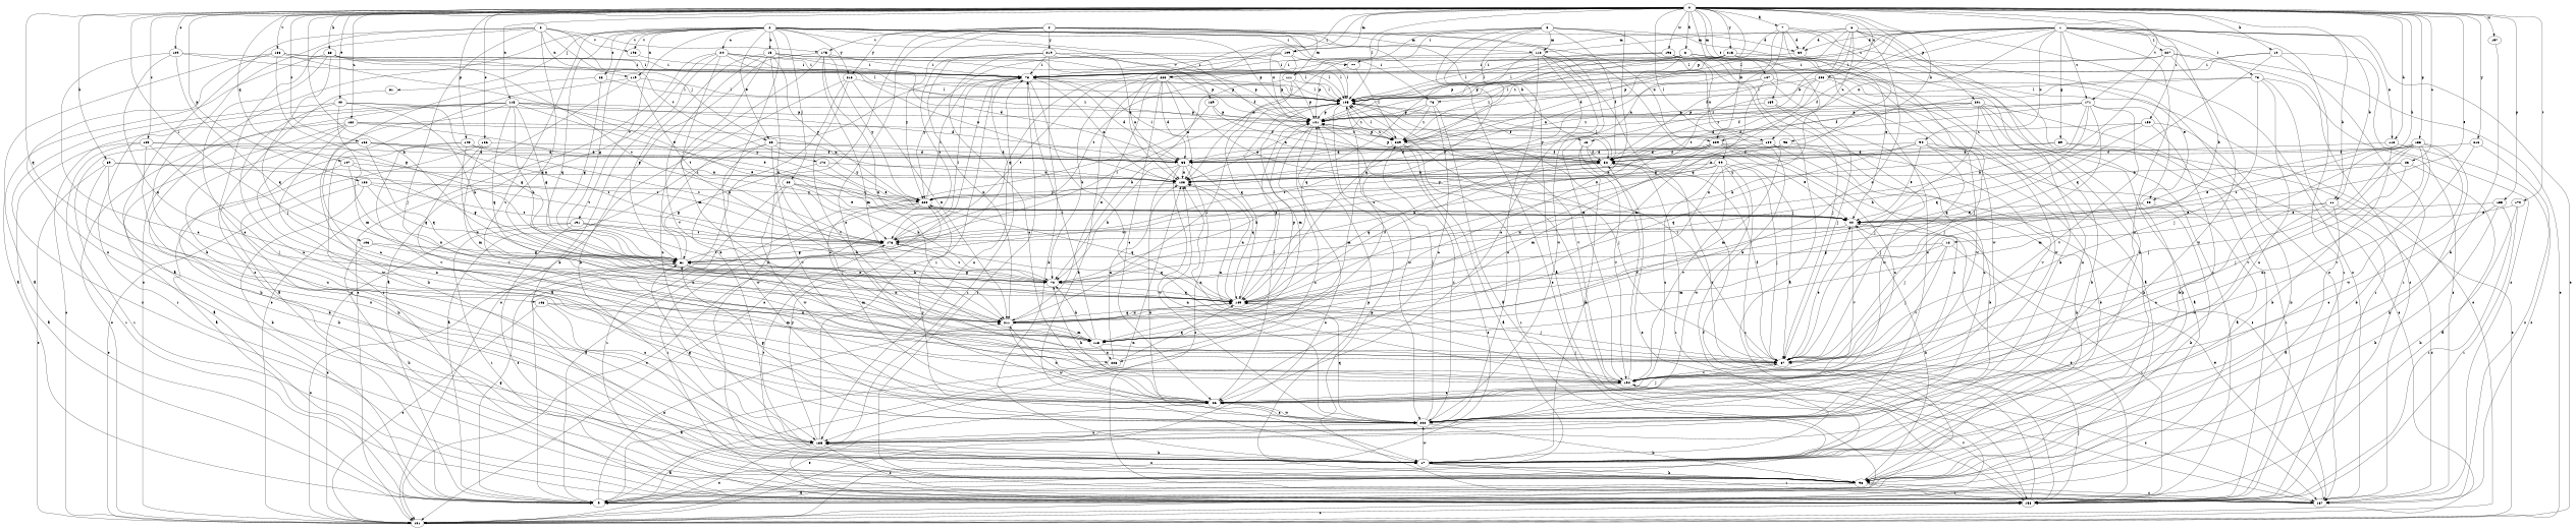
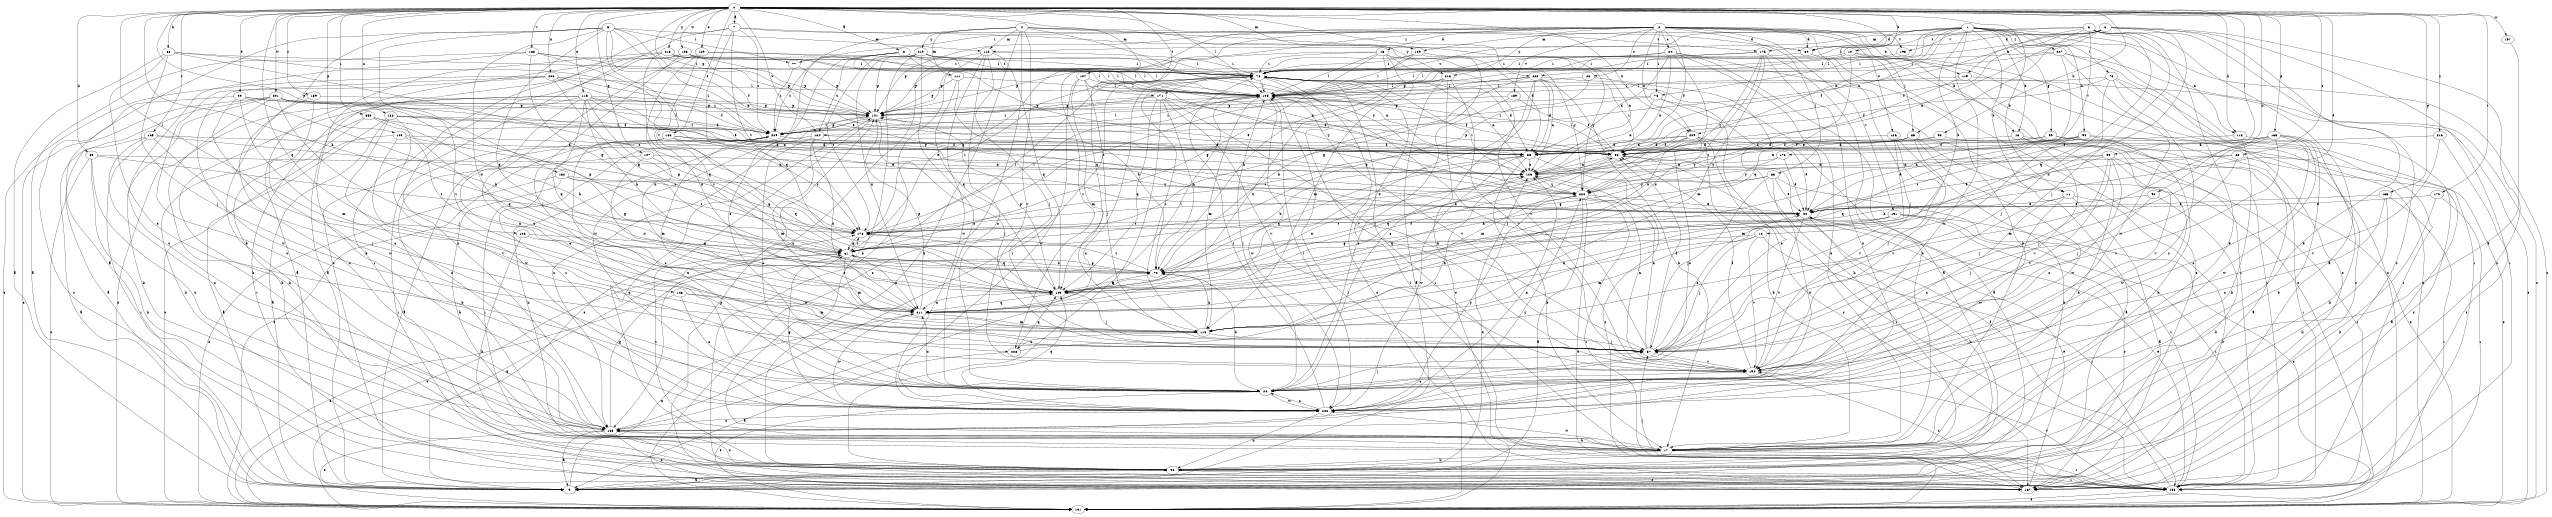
  strict digraph {
    0
    7
    8
    10
    11
    23
    40
    44
    68
    70
    89
    90
    93
    99
    103
    105
    107
    109
    115
    118
    126
    129
    132
    133
    135
    140
    141
    146
    147
-   150
+   150 [label=350]
    159
    165
    166
    170
    171
    182
    184
    188
    197
    198
    201
    203
    209
    215
    216
    223
    34
    158
    149
    167
    176
    35
    229
    202
    123
    78
    131
    9
    26
    87
    61
    113
    96
    194
    185
    52
    220
    211
    17
    1
    12
    13
    59
    73
    76
    94
    227
    2
    15
    24
    n81 [label=28]
    77
-   81
    83
    85
    119
    189
    191
    193
    218
    228
    3
    172
    175
    4
    111
    112
    219
    5
    6
    0 -> 7 [label=a]
    0 -> 8 [label=a]
    0 -> 10 [label=b]
    0 -> 11 [label=b]
    0 -> 23 [label=c]
    0 -> 40 [label=e]
    0 -> 44 [label=e]
    0 -> 68 [label=h]
    0 -> 70 [label=h]
    0 -> 89 [label=k]
    0 -> 90 [label=k]
    0 -> 93 [label=k]
    0 -> 99 [label=l]
    0 -> 103 [label=l]
    0 -> 105 [label=l]
    0 -> 107 [label=m]
    0 -> 109 [label=m]
    0 -> 115 [label=n]
    0 -> 118 [label=h]
    0 -> 126 [label=o]
    0 -> 129 [label=o]
    0 -> 132 [label=p]
    0 -> 133 [label=p]
    0 -> 135 [label=p]
    0 -> 140 [label=p]
    0 -> 141 [label=p]
    0 -> 146 [label=q]
    0 -> 147 [label=q]
    0 -> 150 [label=r]
    0 -> 159 [label=s]
    0 -> 165 [label=s]
    0 -> 166 [label=s]
    0 -> 170 [label=t]
    0 -> 171 [label=t]
    0 -> 182 [label=u]
-   184 -> 0 [label=u]
+   0 -> 184 [label=u]
    0 -> 188 [label=v]
    0 -> 197 [label=w]
    0 -> 198 [label=w]
-   0 -> 201 [label=p]
+   0 -> 201 [label=w]
    0 -> 203 [label=x]
    0 -> 209 [label=x]
    0 -> 215 [label=y]
    0 -> 216 [label=y]
    0 -> 223 [label=z]
    7 -> 34 [label=d]
    7 -> 158 [label=r]
    7 -> 149 [label=q]
    7 -> 167 [label=s]
    7 -> 176 [label=t]
    7 -> 35 [label=d]
    7 -> 229 [label=z]
-   8 -> 90 [label=e]
+   8 -> 44 [label=e]
    8 -> 105 [label=l]
    8 -> 184 [label=u]
    8 -> 229 [label=z]
    8 -> 202 [label=w]
    8 -> 123 [label=n]
    8 -> 78 [label=i]
    10 -> 105 [label=l]
    10 -> 158 [label=r]
    10 -> 149 [label=q]
    10 -> 167 [label=s]
    10 -> 78 [label=i]
+   10 -> 131 [label=o]
    11 -> 44 [label=e]
    11 -> 167 [label=s]
    11 -> 202 [label=w]
    11 -> 9 [label=a]
    11 -> 26 [label=c]
    23 -> 44 [label=e]
    23 -> 123 [label=n]
    23 -> 9 [label=a]
    23 -> 87 [label=j]
    40 -> 70 [label=h]
    40 -> 141 [label=p]
    40 -> 167 [label=s]
    40 -> 26 [label=c]
    40 -> 61 [label=g]
    40 -> 113 [label=m]
    44 -> 176 [label=t]
    44 -> 96 [label=k]
    44 -> 194 [label=v]
    68 -> 176 [label=t]
    68 -> 229 [label=z]
    68 -> 78 [label=i]
    68 -> 9 [label=a]
    68 -> 26 [label=c]
    68 -> 87 [label=j]
    70 -> 149 [label=q]
    70 -> 176 [label=t]
    70 -> 61 [label=g]
    89 -> 176 [label=t]
    89 -> 123 [label=n]
    89 -> 131 [label=o]
    89 -> 96 [label=k]
    89 -> 185 [label=u]
    90 -> 44 [label=e]
    90 -> 87 [label=j]
    90 -> 96 [label=k]
    93 -> 35 [label=d]
    93 -> 194 [label=v]
    93 -> 52 [label=f]
    99 -> 70 [label=h]
    99 -> 158 [label=r]
    99 -> 202 [label=w]
    99 -> 123 [label=n]
    99 -> 26 [label=c]
    99 -> 87 [label=j]
    99 -> 194 [label=v]
    99 -> 220 [label=y]
    103 -> 61 [label=g]
    103 -> 96 [label=k]
    103 -> 211 [label=x]
    105 -> 141 [label=p]
    105 -> 229 [label=z]
    105 -> 202 [label=w]
    105 -> 113 [label=m]
    105 -> 194 [label=v]
    105 -> 52 [label=f]
    107 -> 105 [label=l]
    107 -> 202 [label=w]
    107 -> 87 [label=j]
    107 -> 113 [label=m]
    107 -> 220 [label=y]
    109 -> 105 [label=l]
    109 -> 141 [label=p]
    109 -> 78 [label=i]
    109 -> 61 [label=g]
    109 -> 220 [label=y]
    115 -> 44 [label=e]
    115 -> 70 [label=h]
    115 -> 141 [label=p]
    115 -> 158 [label=r]
    115 -> 149 [label=q]
    115 -> 35 [label=d]
    115 -> 131 [label=o]
    115 -> 26 [label=c]
    115 -> 61 [label=g]
    115 -> 96 [label=k]
    115 -> 220 [label=y]
    118 -> 167 [label=s]
    118 -> 52 [label=f]
    118 -> 17 [label=b]
    126 -> 35 [label=d]
    126 -> 113 [label=m]
    126 -> 96 [label=k]
    126 -> 194 [label=v]
    129 -> 105 [label=l]
    129 -> 149 [label=q]
    129 -> 78 [label=i]
    129 -> 26 [label=c]
    129 -> 211 [label=x]
    132 -> 176 [label=t]
    132 -> 131 [label=o]
    132 -> 61 [label=g]
    132 -> 220 [label=y]
    132 -> 17 [label=b]
    133 -> 176 [label=t]
    133 -> 202 [label=w]
    133 -> 26 [label=c]
    133 -> 87 [label=j]
    133 -> 113 [label=m]
    133 -> 96 [label=k]
    133 -> 194 [label=v]
    133 -> 52 [label=f]
    133 -> 17 [label=b]
    135 -> 44 [label=e]
    135 -> 158 [label=r]
    135 -> 26 [label=c]
    135 -> 96 [label=k]
    140 -> 176 [label=t]
    140 -> 35 [label=d]
    140 -> 9 [label=a]
    140 -> 194 [label=v]
    140 -> 211 [label=x]
    141 -> 229 [label=z]
    141 -> 131 [label=o]
    141 -> 87 [label=j]
    141 -> 185 [label=u]
    146 -> 131 [label=o]
    146 -> 26 [label=c]
    146 -> 113 [label=m]
    146 -> 211 [label=x]
    147 -> 123 [label=n]
    147 -> 61 [label=g]
    147 -> 211 [label=x]
    147 -> 17 [label=b]
    150 -> 70 [label=h]
    150 -> 149 [label=q]
    150 -> 229 [label=z]
    150 -> 96 [label=k]
    150 -> 17 [label=b]
    159 -> 141 [label=p]
    159 -> 202 [label=w]
    159 -> 185 [label=u]
    165 -> 158 [label=r]
    165 -> 176 [label=t]
    165 -> 35 [label=d]
    165 -> 9 [label=a]
    165 -> 87 [label=j]
    165 -> 185 [label=u]
    166 -> 158 [label=r]
    166 -> 149 [label=q]
    166 -> 176 [label=t]
    166 -> 35 [label=d]
    166 -> 26 [label=c]
    166 -> 52 [label=f]
    170 -> 44 [label=e]
    170 -> 158 [label=r]
    170 -> 96 [label=k]
    171 -> 70 [label=h]
    171 -> 141 [label=p]
    171 -> 149 [label=q]
    171 -> 35 [label=d]
    171 -> 229 [label=z]
    171 -> 87 [label=j]
    171 -> 96 [label=k]
    171 -> 194 [label=v]
    182 -> 44 [label=e]
    182 -> 229 [label=z]
    182 -> 202 [label=w]
    182 -> 123 [label=n]
    182 -> 131 [label=o]
    182 -> 9 [label=a]
    182 -> 185 [label=u]
    184 -> 35 [label=d]
    184 -> 26 [label=c]
    184 -> 113 [label=m]
    184 -> 96 [label=k]
    184 -> 211 [label=x]
    188 -> 44 [label=e]
    188 -> 105 [label=l]
    188 -> 78 [label=i]
    188 -> 9 [label=a]
    188 -> 61 [label=g]
    188 -> 185 [label=u]
    197 -> 17 [label=b]
    198 -> 105 [label=l]
    198 -> 141 [label=p]
    198 -> 78 [label=i]
    198 -> 9 [label=a]
    198 -> 87 [label=j]
    198 -> 185 [label=u]
    201 -> 141 [label=p]
    201 -> 229 [label=z]
    201 -> 131 [label=o]
    201 -> 9 [label=a]
    201 -> 87 [label=j]
    201 -> 96 [label=k]
    201 -> 52 [label=f]
    201 -> 17 [label=b]
    203 -> 105 [label=l]
    203 -> 229 [label=z]
    203 -> 202 [label=w]
    203 -> 131 [label=o]
    203 -> 61 [label=g]
    203 -> 185 [label=u]
    203 -> 52 [label=f]
    209 -> 44 [label=e]
    209 -> 70 [label=h]
    209 -> 167 [label=s]
    209 -> 176 [label=t]
    209 -> 35 [label=d]
    209 -> 26 [label=c]
    209 -> 113 [label=m]
    209 -> 52 [label=f]
    209 -> 17 [label=b]
    215 -> 105 [label=l]
    215 -> 141 [label=p]
    215 -> 78 [label=i]
    215 -> 9 [label=a]
    215 -> 211 [label=x]
    215 -> 17 [label=b]
    216 -> 167 [label=s]
    216 -> 35 [label=d]
    216 -> 194 [label=v]
    223 -> 44 [label=e]
    223 -> 70 [label=h]
    223 -> 105 [label=l]
    223 -> 176 [label=t]
    223 -> 35 [label=d]
    223 -> 123 [label=n]
    223 -> 26 [label=c]
    223 -> 211 [label=x]
    223 -> 17 [label=b]
    34 -> 78 [label=i]
    34 -> 87 [label=j]
    158 -> 44 [label=e]
    158 -> 131 [label=o]
    158 -> 87 [label=j]
    158 -> 194 [label=v]
    158 -> 52 [label=f]
    149 -> 141 [label=p]
    149 -> 123 [label=n]
    149 -> 87 [label=j]
    149 -> 52 [label=f]
    149 -> 211 [label=x]
    167 -> 44 [label=e]
    167 -> 105 [label=l]
    167 -> 141 [label=p]
    167 -> 78 [label=i]
    176 -> 105 [label=l]
    176 -> 149 [label=q]
    176 -> 78 [label=i]
    176 -> 61 [label=g]
    35 -> 70 [label=h]
    35 -> 149 [label=q]
    35 -> 167 [label=s]
    35 -> 202 [label=w]
    35 -> 123 [label=n]
    35 -> 17 [label=b]
    229 -> 105 [label=l]
    229 -> 141 [label=p]
    229 -> 158 [label=r]
    229 -> 131 [label=o]
    229 -> 9 [label=a]
    229 -> 113 [label=m]
    229 -> 52 [label=f]
    202 -> 105 [label=l]
    202 -> 149 [label=q]
    202 -> 229 [label=z]
    202 -> 123 [label=n]
+   202 -> 78 [label=i]
    202 -> 26 [label=c]
    202 -> 61 [label=g]
    202 -> 96 [label=k]
    202 -> 185 [label=u]
    202 -> 220 [label=y]
    123 -> 220 [label=y]
    78 -> 105 [label=l]
    78 -> 158 [label=r]
    78 -> 35 [label=d]
    78 -> 123 [label=n]
    78 -> 131 [label=o]
    78 -> 194 [label=v]
    78 -> 185 [label=u]
    9 -> 123 [label=n]
    9 -> 61 [label=g]
    9 -> 211 [label=x]
    26 -> 70 [label=h]
    26 -> 105 [label=l]
    26 -> 202 [label=w]
    26 -> 131 [label=o]
    26 -> 87 [label=j]
    26 -> 211 [label=x]
    87 -> 44 [label=e]
    87 -> 105 [label=l]
    87 -> 123 [label=n]
    87 -> 194 [label=v]
    87 -> 52 [label=f]
    61 -> 70 [label=h]
    61 -> 176 [label=t]
    61 -> 78 [label=i]
    61 -> 131 [label=o]
    61 -> 113 [label=m]
    61 -> 211 [label=x]
    113 -> 70 [label=h]
    113 -> 78 [label=i]
    113 -> 87 [label=j]
    113 -> 228 [label=c]
    96 -> 141 [label=p]
    96 -> 158 [label=r]
    96 -> 167 [label=s]
    96 -> 9 [label=a]
    96 -> 185 [label=u]
    194 -> 167 [label=s]
    194 -> 123 [label=n]
    194 -> 26 [label=c]
    194 -> 52 [label=f]
    185 -> 167 [label=s]
    185 -> 78 [label=i]
    185 -> 131 [label=o]
    185 -> 9 [label=a]
    185 -> 61 [label=g]
    185 -> 220 [label=y]
    185 -> 17 [label=b]
    52 -> 105 [label=l]
    52 -> 141 [label=p]
    52 -> 158 [label=r]
    52 -> 149 [label=q]
    52 -> 123 [label=n]
    52 -> 78 [label=i]
    220 -> 44 [label=e]
    220 -> 158 [label=r]
    220 -> 149 [label=q]
    220 -> 78 [label=i]
    220 -> 131 [label=o]
    220 -> 9 [label=a]
    211 -> 105 [label=l]
    211 -> 141 [label=p]
    211 -> 149 [label=q]
    211 -> 202 [label=w]
    211 -> 113 [label=m]
    17 -> 158 [label=r]
    17 -> 176 [label=t]
    17 -> 202 [label=w]
    17 -> 96 [label=k]
    1 -> 11 [label=b]
    1 -> 105 [label=l]
    1 -> 109 [label=m]
    1 -> 118 [label=n]
    1 -> 171 [label=t]
    1 -> 209 [label=x]
    1 -> 223 [label=z]
    1 -> 34 [label=d]
    1 -> 158 [label=r]
    1 -> 202 [label=w]
    1 -> 131 [label=o]
    1 -> 52 [label=f]
    1 -> 12 [label=b]
    1 -> 13 [label=b]
    1 -> 59 [label=g]
    1 -> 73 [label=i]
    1 -> 76 [label=i]
    1 -> 94 [label=k]
    1 -> 227 [label=z]
    12 -> 158 [label=r]
    12 -> 87 [label=j]
    12 -> 61 [label=g]
    12 -> 113 [label=m]
    12 -> 194 [label=v]
    13 -> 131 [label=o]
    13 -> 194 [label=v]
    13 -> 52 [label=f]
    13 -> 17 [label=b]
    59 -> 158 [label=r]
    59 -> 35 [label=d]
    59 -> 131 [label=o]
    59 -> 220 [label=y]
    73 -> 105 [label=l]
    73 -> 158 [label=r]
    73 -> 167 [label=s]
    73 -> 87 [label=j]
    73 -> 185 [label=u]
    73 -> 52 [label=f]
    76 -> 141 [label=p]
    76 -> 229 [label=z]
    76 -> 123 [label=n]
    76 -> 9 [label=a]
    76 -> 26 [label=c]
    94 -> 44 [label=e]
    94 -> 149 [label=q]
    94 -> 35 [label=d]
    94 -> 123 [label=n]
    94 -> 9 [label=a]
    94 -> 87 [label=j]
    94 -> 17 [label=b]
    227 -> 70 [label=h]
    227 -> 141 [label=p]
    227 -> 167 [label=s]
    227 -> 202 [label=w]
    227 -> 78 [label=i]
    227 -> 131 [label=o]
    2 -> 141 [label=p]
    2 -> 209 [label=x]
    2 -> 34 [label=d]
    2 -> 149 [label=q]
    2 -> 131 [label=o]
    2 -> 61 [label=g]
    2 -> 52 [label=f]
    2 -> 17 [label=b]
    2 -> 13 [label=b]
    2 -> 76 [label=i]
    2 -> 15 [label=b]
    2 -> 24 [label=c]
    2 -> n81 [label=c]
    2 -> 77 [label=i]
-   2 -> 81 [label=j]
    2 -> 83 [label=j]
-   2 -> 85 [label=e]
+   2 -> 85 [label=j]
    2 -> 119 [label=n]
    2 -> 189 [label=v]
    2 -> 191 [label=v]
    2 -> 193 [label=v]
    2 -> 218 [label=y]
    2 -> 228 [label=z]
    15 -> 70 [label=h]
    15 -> 105 [label=l]
    15 -> 141 [label=p]
    15 -> 78 [label=i]
    15 -> 61 [label=g]
    15 -> 113 [label=m]
    15 -> 194 [label=v]
    15 -> 220 [label=y]
    24 -> 105 [label=l]
    24 -> 35 [label=d]
    24 -> 123 [label=n]
    24 -> 78 [label=i]
    24 -> 131 [label=o]
    24 -> 9 [label=a]
    24 -> 211 [label=x]
    24 -> 17 [label=b]
    n81 -> 105 [label=l]
    n81 -> 61 [label=g]
    n81 -> 96 [label=k]
    77 -> 141 [label=p]
    77 -> 229 [label=z]
-   81 -> 9 [label=a]
    83 -> 44 [label=e]
    83 -> 70 [label=h]
    83 -> 158 [label=r]
    83 -> 202 [label=w]
    83 -> 87 [label=j]
    83 -> 220 [label=y]
    85 -> 35 [label=d]
    85 -> 202 [label=w]
    85 -> 9 [label=a]
    85 -> 194 [label=v]
    85 -> 52 [label=f]
    85 -> 220 [label=y]
    119 -> 105 [label=l]
    119 -> 158 [label=r]
    119 -> 176 [label=t]
    119 -> 131 [label=o]
    189 -> 141 [label=p]
    189 -> 26 [label=c]
    189 -> 52 [label=f]
    191 -> 70 [label=h]
    191 -> 158 [label=r]
    191 -> 167 [label=s]
    191 -> 176 [label=t]
    191 -> 131 [label=o]
    191 -> 211 [label=x]
    193 -> 78 [label=i]
    218 -> 105 [label=l]
    218 -> 131 [label=o]
    218 -> 9 [label=a]
    218 -> 194 [label=v]
    218 -> 211 [label=x]
    228 -> 149 [label=q]
    228 -> 123 [label=n]
    228 -> 9 [label=a]
    3 -> 149 [label=q]
    3 -> 167 [label=s]
    3 -> 9 [label=a]
    3 -> 87 [label=j]
    3 -> 17 [label=b]
    3 -> 85 [label=j]
    3 -> 119 [label=n]
    3 -> 193 [label=v]
    3 -> 172 [label=t]
    3 -> 175 [label=t]
    172 -> 44 [label=e]
    172 -> 123 [label=n]
    172 -> 61 [label=g]
    175 -> 141 [label=p]
    175 -> 78 [label=i]
    175 -> 113 [label=m]
    175 -> 185 [label=u]
    175 -> 220 [label=y]
    175 -> 211 [label=x]
    175 -> 17 [label=b]
    4 -> 123 [label=n]
    4 -> 131 [label=o]
    4 -> 26 [label=c]
    4 -> 96 [label=k]
    4 -> 194 [label=v]
    4 -> 220 [label=y]
    4 -> 218 [label=y]
    4 -> 175 [label=t]
    4 -> 111 [label=m]
    4 -> 112 [label=m]
    4 -> 219 [label=y]
    111 -> 70 [label=h]
    111 -> 105 [label=l]
    111 -> 141 [label=p]
    111 -> 149 [label=q]
    112 -> 149 [label=q]
    112 -> 167 [label=s]
    112 -> 202 [label=w]
    112 -> 78 [label=i]
    112 -> 26 [label=c]
    112 -> 87 [label=j]
    112 -> 185 [label=u]
    219 -> 105 [label=l]
    219 -> 141 [label=p]
    219 -> 176 [label=t]
    219 -> 123 [label=n]
    219 -> 78 [label=i]
    219 -> 26 [label=c]
    219 -> 211 [label=x]
    219 -> 17 [label=b]
    5 -> 44 [label=e]
    5 -> 149 [label=q]
    5 -> 176 [label=t]
    5 -> 123 [label=n]
    5 -> 9 [label=a]
    5 -> 52 [label=f]
    5 -> 211 [label=x]
    5 -> 17 [label=b]
    5 -> 77 [label=i]
    5 -> 228 [label=z]
    5 -> 112 [label=m]
    6 -> 105 [label=l]
    6 -> 184 [label=u]
    6 -> 34 [label=d]
    6 -> 158 [label=r]
    6 -> 167 [label=s]
    6 -> 123 [label=n]
    6 -> 52 [label=f]
    6 -> 211 [label=x]
    6 -> 17 [label=b]
    6 -> 112 [label=m]
  }
